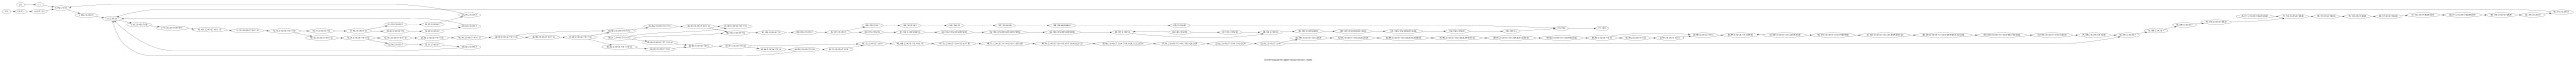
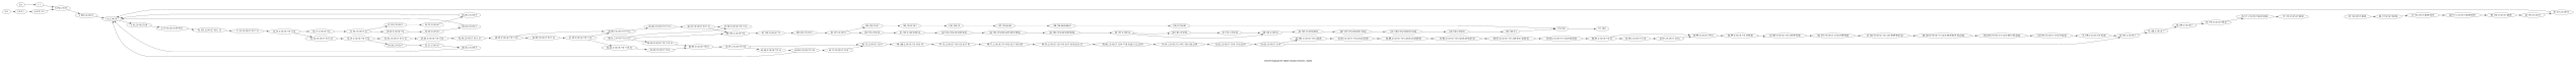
  digraph {
    fontname="Open Sans"
    label="Control-flow-graph for register allocator (function _readin)"
    rankdir=LR
    node [fontname="Open Sans"]
    edge [fontname="Open Sans"]
    n1 [label="0, 0: "]
    n2 [label="1, 1: "]
    n3 [label="5, 162: 2 3 4 5 "]
    n4 [label="2, 4: "]
    n5 [label="3, 5: 0 1 "]
    n6 [label="4, 6: 0 1 2 3 "]
    n7 [label="6, 165: 2 3 4 5 6 7 "]
    n8 [label="7, 9: 2 3 4 5 6 7 "]
    n9 [label="8, 10: 2 3 4 5 6 7 8 9 "]
    n10 [label="9, 11: 2 3 4 5 6 7 8 9 10 11 "]
    n11 [label="10, 167: 2 3 4 5 6 7 10 11 12 "]
    n12 [label="11, 12: 2 3 4 5 6 7 10 11 12 "]
    n13 [label="12, 13: 2 3 4 5 6 7 10 11 12 "]
    n14 [label="13, 14: 2 3 4 5 6 7 10 11 12 "]
    n15 [label="16, 17: 2 3 4 5 6 7 12 "]
    n16 [label="14, 15: 2 3 4 5 6 7 10 11 12 "]
    n17 [label="17, 18: 2 3 4 5 6 7 12 "]
    n18 [label="15, 16: 2 3 4 5 6 7 10 11 12 "]
    n19 [label="24, 30: 2 3 4 5 6 7 "]
    n20 [label="27, 33: 2 3 4 5 6 7 10 11 12 "]
    n21 [label="25, 31: 2 3 4 5 6 7 "]
    n22 [label="28, 34: 2 3 4 5 6 7 10 11 12 "]
    n23 [label="18, 22: 2 3 4 5 6 7 12 "]
    n24 [label="21, 25: 2 3 4 5 6 7 "]
    n25 [label="19, 23: 2 3 4 5 6 7 "]
    n26 [label="22, 27: 2 3 4 5 6 7 "]
    n27 [label="20, 24: 2 3 4 5 6 7 "]
    n28 [label="23, 29: 2 3 4 5 6 7 "]
    n29 [label="26, 32: 2 3 4 5 6 7 "]
    n30 [label="29, 35: 2 3 4 5 6 7 10 11 12 "]
    n31 [label="30, 38: 2 3 4 5 6 7 10 11 12 "]
    n32 [label="34, 45: 2 3 4 5 6 7 10 11 12 "]
    n33 [label="31, 39: 2 3 4 5 6 7 10 11 12 "]
    n34 [label="35, 46: 2 3 4 5 6 7 10 11 12 "]
    n35 [label="32, 42: 2 3 4 5 6 7 10 11 13 14 "]
    n36 [label="33, 44: 2 3 4 5 6 7 13 14 "]
    n37 [label="40, 60: 2 3 4 5 6 7 13 14 "]
    n38 [label="41, 61: 2 3 4 5 6 7 13 14 "]
    n39 [label="36, 47: 2 3 4 5 6 7 10 11 12 "]
    n40 [label="37, 50: 2 3 4 5 6 7 10 11 12 "]
    n41 [label="86, 123: 2 3 4 5 6 7 12 "]
    n42 [label="87, 125: 2 3 4 5 6 7 12 "]
    n43 [label="38, 51: 2 3 4 5 6 7 10 11 12 "]
    n44 [label="39, 54: 2 3 4 5 6 7 10 11 13 14 "]
    n45 [label="42, 64: 2 3 4 5 6 7 13 14 "]
    n46 [label="45, 73: 2 3 4 5 6 7 13 14 "]
    n47 [label="43, 65: 2 3 4 5 6 7 13 14 "]
    n48 [label="46, 168: 2 3 4 5 6 7 13 14 15 16 "]
    n49 [label="44, 71: 2 3 4 5 6 7 13 14 "]
    n50 [label="47, 75: 2 3 4 5 6 7 13 14 15 16 17 18 "]
    n51 [label="48, 77: 2 3 4 5 6 7 13 14 15 16 17 18 19 20 "]
    n52 [label="49, 79: 2 3 4 5 6 7 13 14 15 16 17 18 19 20 21 22 "]
    n53 [label="50, 80: 2 3 4 5 6 7 13 14 17 18 19 20 21 22 23 24 "]
    n54 [label="51, 81: 2 3 4 5 6 7 13 14 17 18 19 20 23 24 "]
    n55 [label="52, 82: 2 3 4 5 6 7 13 14 17 18 23 24 "]
    n56 [label="53, 83: 2 3 4 5 6 7 13 14 "]
    n57 [label="54, 169: 2 3 4 5 6 7 13 14 25 26 "]
    n58 [label="72, 107: 2 3 4 5 6 7 "]
    n59 [label="55, 87: 2 3 4 5 6 7 13 14 25 26 27 28 "]
    n60 [label="73, 108: 2 3 4 5 6 7 "]
    n61 [label="56, 88: 2 3 4 5 6 7 13 14 25 26 27 28 29 30 "]
    n62 [label="57, 90: 2 3 4 5 6 7 13 14 25 26 29 30 31 32 "]
    n63 [label="58, 91: 2 3 4 5 6 7 13 14 29 30 31 32 33 34 "]
    n64 [label="59, 92: 2 3 4 5 6 7 13 14 29 30 33 34 "]
    n65 [label="60, 93: 2 3 4 5 6 7 13 14 "]
    n66 [label="61, 96: 2 3 4 5 6 7 13 14 "]
    n67 [label="63, 98: 2 3 4 5 6 7 13 14 "]
    n68 [label="62, 97: 2 3 4 5 6 7 13 14 "]
    n69 [label="64, 99: 2 3 4 5 6 7 13 14 35 36 "]
    n70 [label="65, 100: 2 3 4 5 6 7 13 14 35 36 37 38 "]
    n71 [label="66, 101: 2 3 4 5 6 7 13 14 37 38 39 40 "]
    n72 [label="67, 102: 2 3 4 5 6 7 13 14 37 38 39 40 41 42 "]
    n73 [label="68, 103: 2 3 4 5 6 7 13 14 37 38 39 40 41 42 43 44 "]
    n74 [label="69, 104: 2 3 4 5 6 7 13 14 37 38 41 42 43 44 "]
    n75 [label="70, 105: 2 3 4 5 6 7 13 14 41 42 45 "]
    n76 [label="71, 106: 2 3 4 5 6 7 41 42 45 "]
    n77 [label="74, 109: 2 3 4 5 6 7 "]
    n78 [label="75, 110: 2 3 4 5 6 7 46 47 "]
    n79 [label="76, 111: 2 3 4 5 6 7 46 47 48 49 "]
    n80 [label="77, 112: 2 3 4 5 6 7 48 49 "]
-   n81 [label="78, 113: 4 5 6 7 48 49 "]
    n82 [label="79, 114: 4 5 6 7 48 49 "]
    n83 [label="80, 115: 4 5 6 7 48 49 "]
    n84 [label="81, 116: 4 5 6 7 48 49 50 51 "]
    n85 [label="82, 117: 2 3 4 5 6 7 48 49 50 51 "]
    n86 [label="83, 118: 2 3 4 5 6 7 48 49 "]
    n87 [label="84, 119: 2 3 4 5 6 7 "]
    n88 [label="85, 121: 2 3 4 5 6 7 "]
    n89 [label="88, 126: 2 3 4 5 6 7 "]
    n90 [label="89, 127: 2 3 4 5 6 7 "]
    n91 [label="90, 170: 2 3 52 53 "]
    n92 [label="104, 152: 2 3 6 7 "]
    n93 [label="91, 132: 2 3 52 53 54 55 "]
    n94 [label="105, 153: 2 3 6 7 "]
    n95 [label="92, 134: 2 3 52 53 54 55 56 57 "]
    n96 [label="93, 135: 2 3 52 53 54 55 56 57 58 59 "]
    n97 [label="94, 136: 2 3 52 53 54 55 58 59 "]
    n98 [label="95, 137: 2 3 52 53 "]
    n99 [label="96, 140: 2 3 52 53 "]
    n100 [label="98, 142: 2 3 52 53 "]
    n101 [label="97, 141: 2 3 52 53 "]
    n102 [label="99, 145: 2 3 52 53 60 61 "]
    n103 [label="100, 147: 2 3 52 53 60 61 62 63 "]
    n104 [label="101, 148: 2 3 52 53 60 61 62 63 "]
    n105 [label="102, 149: 2 3 60 61 "]
    n106 [label="103, 150: 2 3 "]
    n107 [label="110, 159: "]
    n108 [label="111, 160: "]
    n109 [label="106, 154: 2 3 "]
    n110 [label="107, 155: 64 65 "]
    n111 [label="108, 156: 64 65 66 67 "]
    n112 [label="109, 157: 66 67 "]
    n1 -> n2
    n2 -> n3
    n3 -> n7
    n4 -> n5
    n5 -> n6
    n6 -> n3
    n7 -> n8
    n8 -> n9
    n9 -> n10
    n10 -> n11
    n11 -> n12
    n12 -> n13
    n13 -> n14
    n13 -> n15
    n14 -> n16
    n15 -> n17
    n16 -> n18
    n16 -> n19
    n17 -> n23
    n17 -> n24
    n18 -> n20
    n19 -> n21
    n20 -> n22
    n21 -> n29
    n22 -> n30
    n23 -> n25
    n24 -> n26
    n25 -> n27
    n26 -> n28
    n27 -> n8
-   n28 -> n3
+   n28 -> n8
    n29 -> n8
    n30 -> n31
    n30 -> n32
    n31 -> n33
    n32 -> n34
    n33 -> n32
    n33 -> n35
    n34 -> n39
    n35 -> n36
    n36 -> n37
    n37 -> n38
    n38 -> n45
    n38 -> n46
    n39 -> n40
    n39 -> n41
    n41 -> n42
    n42 -> n89
    n43 -> n40
    n43 -> n41
    n43 -> n44
    n44 -> n37
    n45 -> n47
    n46 -> n48
    n47 -> n8
    n47 -> n49
    n48 -> n50
    n49 -> n46
    n50 -> n51
    n51 -> n52
    n52 -> n53
    n53 -> n54
    n54 -> n55
    n55 -> n56
    n56 -> n57
    n56 -> n58
    n57 -> n59
    n58 -> n60
    n59 -> n61
    n60 -> n77
    n61 -> n62
    n62 -> n63
    n63 -> n64
    n64 -> n65
    n65 -> n66
    n65 -> n67
    n66 -> n68
    n67 -> n69
    n68 -> n67
-   n70 -> n69
+   n69 -> n70
    n70 -> n71
    n71 -> n72
    n72 -> n73
    n73 -> n74
    n74 -> n75
    n75 -> n76
    n76 -> n58
    n77 -> n78
-   n78 -> n80
+   n78 -> n79
    n79 -> n80
-   n80 -> n81
-   n81 -> n82
    n82 -> n83
    n83 -> n84
    n84 -> n85
    n85 -> n86
    n86 -> n87
    n87 -> n88
    n88 -> n8
    n89 -> n90
    n90 -> n91
    n90 -> n92
    n91 -> n93
    n92 -> n94
    n93 -> n95
    n94 -> n109
    n95 -> n96
    n96 -> n97
    n97 -> n98
-   n99 -> n98
+   n98 -> n99
    n98 -> n100
    n99 -> n101
    n100 -> n102
    n101 -> n100
    n102 -> n103
    n103 -> n104
    n104 -> n105
    n105 -> n106
    n106 -> n107
    n107 -> n108
    n109 -> n110
    n110 -> n111
    n111 -> n112
    n112 -> n107
  }
